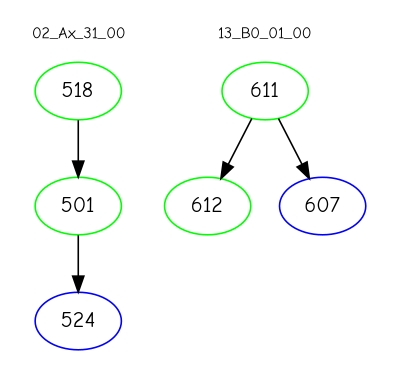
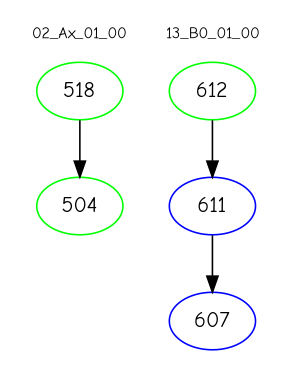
  digraph {
    fontname="Comic Neue"
    node [color=green fontname="Comic Neue"]
    edge [color=black fontname="Comic Neue"]
    n1 [label=518]
-   n2 [label=501]
-   n3 [color=blue label=524]
+   n2 [label=504]
    n4 [label=612]
-   n5 [label=611]
+   n5 [color=blue label=611]
    n6 [color=blue label=607]
    subgraph cluster_1 {
      color=white
      fontsize=10
-     label="02_Ax_31_00"
+     label="02_Ax_01_00"
      n1
      n2
-     n3
    }
    subgraph cluster_2 {
      color=white
      fontsize=10
      label="13_B0_01_00"
      n4
      n5
      n6
    }
    n1 -> n2
-   n2 -> n3
-   n5 -> n4
+   n4 -> n5
    n5 -> n6
  }
